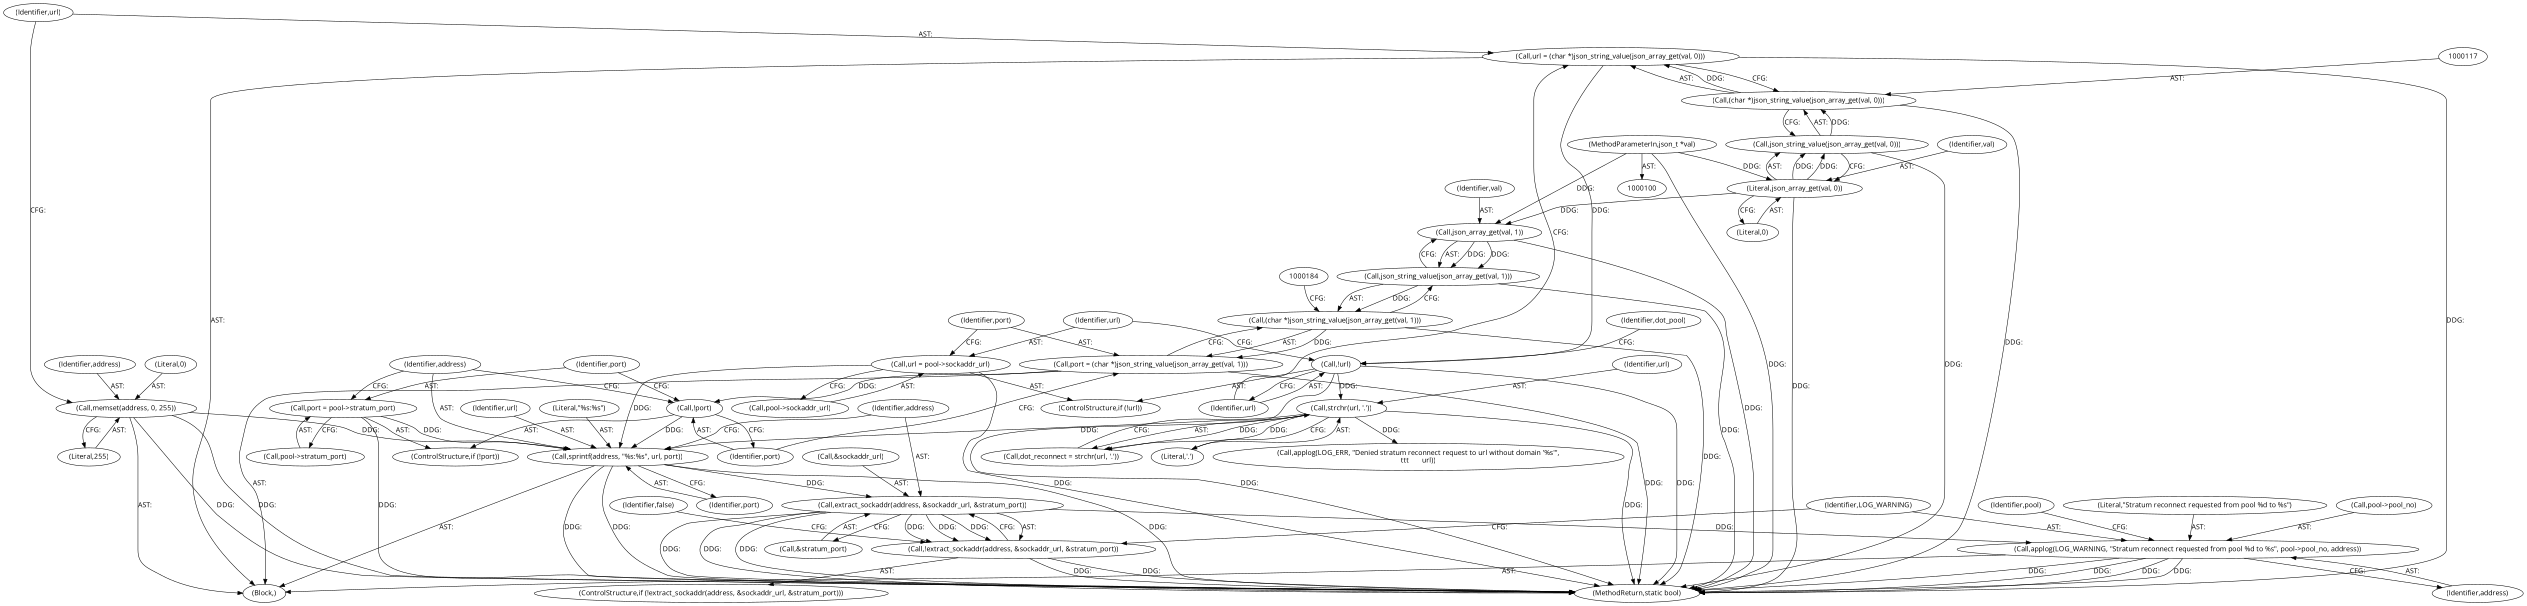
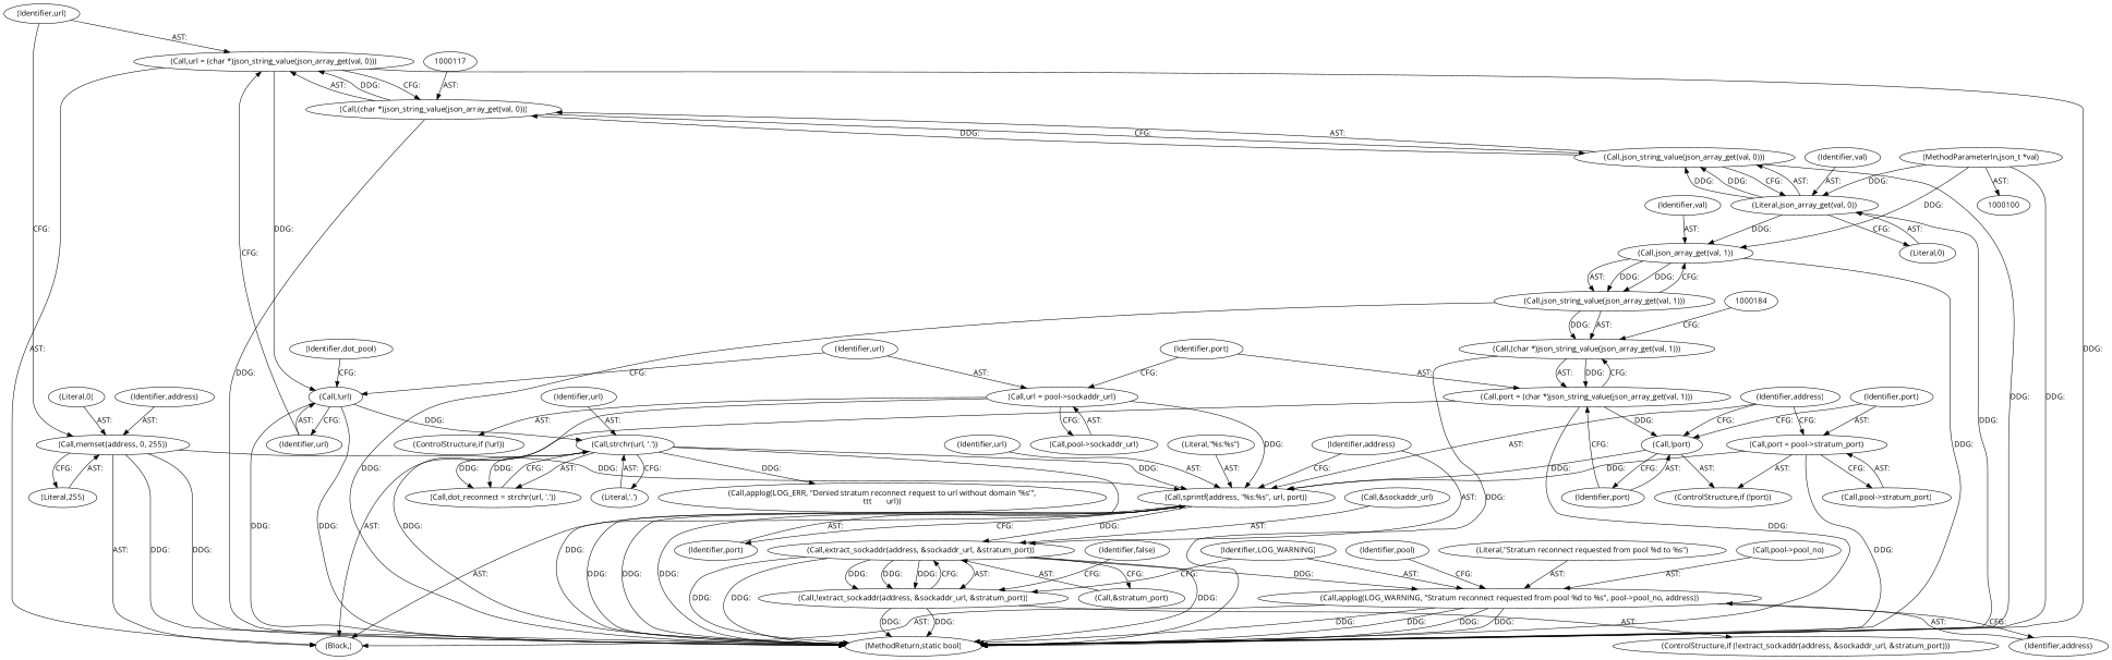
  digraph {
    fontname="Open Sans"
    node [fontname="Open Sans"]
    edge [fontname="Open Sans"]
    n1 [label="(Call,sprintf(address, \"%s:%s\", url, port))"]
    n2 [label="(Call,extract_sockaddr(address, &sockaddr_url, &stratum_port))"]
    n3 [label="(MethodReturn,static bool)"]
    n4 [label="(Identifier,port)"]
    n5 [label="(Block,)"]
    n6 [label="(Call,!extract_sockaddr(address, &sockaddr_url, &stratum_port))"]
    n7 [label="(Call,applog(LOG_WARNING, \"Stratum reconnect requested from pool %d to %s\", pool->pool_no, address))"]
    n8 [label="(Call,&stratum_port)"]
    n9 [label="(Call,memset(address, 0, 255))"]
    n10 [label="(Literal,255)"]
    n11 [label="(Call,url = pool->sockaddr_url)"]
    n12 [label="(ControlStructure,if (!url))"]
    n13 [label="(Call,pool->sockaddr_url)"]
    n14 [label="(Call,strchr(url, '.'))"]
    n15 [label="(Call,dot_reconnect = strchr(url, '.'))"]
    n16 [label="(Literal,'.')"]
    n17 [label="(Call,applog(LOG_ERR, \"Denied stratum reconnect request to url without domain '%s'\",\n\t\t\t       url))"]
    n18 [label="(Call,!url)"]
    n19 [label="(Identifier,url)"]
    n20 [label="(Call,url = (char *)json_string_value(json_array_get(val, 0)))"]
    n21 [label="(Call,(char *)json_string_value(json_array_get(val, 0)))"]
    n22 [label="(Call,json_string_value(json_array_get(val, 0)))"]
    n23 [label="(Literal,json_array_get(val, 0))"]
    n24 [label="(Call,json_array_get(val, 1))"]
    n25 [label="(Literal,0)"]
    n26 [label="(Call,json_string_value(json_array_get(val, 1)))"]
    n27 [label="(MethodParameterIn,json_t *val)"]
    1000100
    n29 [label="(Call,!port)"]
    n30 [label="(Identifier,port)"]
    n31 [label="(ControlStructure,if (!port))"]
    n32 [label="(Call,port = (char *)json_string_value(json_array_get(val, 1)))"]
    n33 [label="(Call,(char *)json_string_value(json_array_get(val, 1)))"]
    n34 [label="(Call,port = pool->stratum_port)"]
    n35 [label="(Call,pool->stratum_port)"]
    n36 [label="(ControlStructure,if (!extract_sockaddr(address, &sockaddr_url, &stratum_port)))"]
    n37 [label="(Identifier,address)"]
    n38 [label="(Identifier,port)"]
    n39 [label="(Identifier,port)"]
    n40 [label="(Identifier,LOG_WARNING)"]
    n41 [label="(Identifier,address)"]
    n42 [label="(Identifier,url)"]
    n43 [label="(Literal,0)"]
    n44 [label="(Identifier,pool)"]
    n45 [label="(Identifier,url)"]
    n46 [label="(Literal,\"Stratum reconnect requested from pool %d to %s\")"]
    n47 [label="(Identifier,address)"]
    n48 [label="(Identifier,url)"]
    n49 [label="(Literal,\"%s:%s\")"]
    n50 [label="(Identifier,val)"]
    n51 [label="(Identifier,false)"]
    n52 [label="(Identifier,val)"]
    n53 [label="(Identifier,url)"]
    n54 [label="(Call,&sockaddr_url)"]
    n55 [label="(Call,pool->pool_no)"]
    n56 [label="(Identifier,address)"]
    n57 [label="(Identifier,dot_pool)"]
    1000117
    1000184
    n1 -> n2 [label="DDG: "]
    n1 -> n3 [label="DDG: "]
    n1 -> n3 [label="DDG: "]
    n1 -> n3 [label="DDG: "]
    n1 -> n4 [label="CFG: "]
    n1 -> n5 [label="AST: "]
    n2 -> n3 [label="DDG: "]
    n2 -> n3 [label="DDG: "]
    n2 -> n3 [label="DDG: "]
    n2 -> n6 [label="AST: "]
    n2 -> n6 [label="DDG: "]
    n2 -> n6 [label="DDG: "]
    n2 -> n6 [label="DDG: "]
    n2 -> n7 [label="DDG: "]
    n2 -> n8 [label="CFG: "]
    n4 -> n1 [label="AST: "]
    n6 -> n2 [label="CFG: "]
    n6 -> n3 [label="DDG: "]
    n6 -> n3 [label="DDG: "]
    n6 -> n36 [label="AST: "]
    n7 -> n3 [label="DDG: "]
    n7 -> n3 [label="DDG: "]
    n7 -> n3 [label="DDG: "]
    n7 -> n3 [label="DDG: "]
    n7 -> n5 [label="AST: "]
    n7 -> n37 [label="CFG: "]
    n8 -> n2 [label="AST: "]
    n9 -> n1 [label="DDG: "]
    n9 -> n3 [label="DDG: "]
    n9 -> n3 [label="DDG: "]
    n9 -> n5 [label="AST: "]
    n9 -> n10 [label="CFG: "]
    n10 -> n9 [label="AST: "]
    n11 -> n1 [label="DDG: "]
    n11 -> n3 [label="DDG: "]
    n11 -> n12 [label="AST: "]
    n11 -> n13 [label="CFG: "]
    n13 -> n11 [label="AST: "]
    n14 -> n1 [label="DDG: "]
    n14 -> n3 [label="DDG: "]
    n14 -> n15 [label="AST: "]
    n14 -> n15 [label="DDG: "]
    n14 -> n15 [label="DDG: "]
    n14 -> n16 [label="CFG: "]
    n14 -> n17 [label="DDG: "]
    n15 -> n14 [label="CFG: "]
    n16 -> n14 [label="AST: "]
    n18 -> n3 [label="DDG: "]
    n18 -> n3 [label="DDG: "]
-   n18 -> n12 [label="AST: "]
    n18 -> n14 [label="DDG: "]
    n18 -> n19 [label="CFG: "]
    n19 -> n18 [label="AST: "]
    n19 -> n20 [label="CFG: "]
    n20 -> n3 [label="DDG: "]
    n20 -> n5 [label="AST: "]
    n20 -> n18 [label="DDG: "]
    n20 -> n21 [label="CFG: "]
    n21 -> n3 [label="DDG: "]
    n21 -> n20 [label="AST: "]
    n21 -> n20 [label="DDG: "]
    n21 -> n22 [label="CFG: "]
    n22 -> n3 [label="DDG: "]
    n22 -> n21 [label="AST: "]
    n22 -> n21 [label="DDG: "]
    n22 -> n23 [label="CFG: "]
    n23 -> n3 [label="DDG: "]
    n23 -> n22 [label="AST: "]
    n23 -> n22 [label="DDG: "]
    n23 -> n22 [label="DDG: "]
    n23 -> n24 [label="DDG: "]
    n23 -> n25 [label="CFG: "]
    n24 -> n3 [label="DDG: "]
    n24 -> n26 [label="AST: "]
    n24 -> n26 [label="DDG: "]
    n24 -> n26 [label="DDG: "]
    n25 -> n23 [label="AST: "]
    n26 -> n3 [label="DDG: "]
    n26 -> n24 [label="CFG: "]
    n26 -> n33 [label="AST: "]
    n26 -> n33 [label="DDG: "]
    n27 -> n3 [label="DDG: "]
    n27 -> n23 [label="DDG: "]
    n27 -> n24 [label="DDG: "]
    n27 -> 1000100 [label="AST: "]
    n29 -> n1 [label="DDG: "]
    n29 -> n30 [label="CFG: "]
    n29 -> n31 [label="AST: "]
    n30 -> n29 [label="AST: "]
    n30 -> n32 [label="CFG: "]
    n32 -> n3 [label="DDG: "]
    n32 -> n5 [label="AST: "]
    n32 -> n29 [label="DDG: "]
    n32 -> n33 [label="CFG: "]
    n33 -> n3 [label="DDG: "]
-   n33 -> n26 [label="CFG: "]
    n33 -> n32 [label="AST: "]
    n33 -> n32 [label="DDG: "]
    n34 -> n1 [label="DDG: "]
    n34 -> n3 [label="DDG: "]
    n34 -> n31 [label="AST: "]
    n34 -> n35 [label="CFG: "]
    n35 -> n34 [label="AST: "]
    n37 -> n7 [label="AST: "]
    n38 -> n29 [label="CFG: "]
    n38 -> n34 [label="AST: "]
    n39 -> n11 [label="CFG: "]
    n39 -> n32 [label="AST: "]
    n40 -> n6 [label="CFG: "]
    n40 -> n7 [label="AST: "]
    n41 -> n1 [label="AST: "]
    n41 -> n29 [label="CFG: "]
    n41 -> n34 [label="CFG: "]
    n42 -> n14 [label="AST: "]
    n43 -> n9 [label="AST: "]
    n44 -> n7 [label="CFG: "]
    n45 -> n1 [label="AST: "]
    n46 -> n7 [label="AST: "]
    n47 -> n1 [label="CFG: "]
    n47 -> n2 [label="AST: "]
    n48 -> n11 [label="AST: "]
    n48 -> n18 [label="CFG: "]
    n49 -> n1 [label="AST: "]
    n50 -> n24 [label="AST: "]
    n51 -> n6 [label="CFG: "]
    n52 -> n23 [label="AST: "]
    n53 -> n9 [label="CFG: "]
    n53 -> n20 [label="AST: "]
    n54 -> n2 [label="AST: "]
    n55 -> n7 [label="AST: "]
    n56 -> n9 [label="AST: "]
    n57 -> n18 [label="CFG: "]
    1000117 -> n21 [label="AST: "]
    1000184 -> n33 [label="CFG: "]
  }
